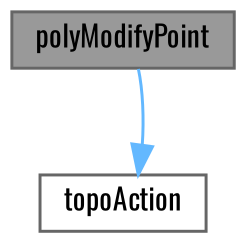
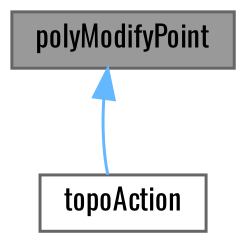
  digraph {
    fontname=Oswald
    node [color=gray40 fontname=Oswald fontsize=10 shape=box style=filled]
    n1 [fillcolor=grey60 fontcolor=black height=0.2 label=polyModifyPoint width=0.4]
    n2 [fillcolor=white height=0.2 label=topoAction width=0.4]
-   n2 -> n1 [color=steelblue1 dir=back fontname=Oswald fontsize=10 labelfontname=Helvetica labelfontsize=10 style=solid]
+   n1 -> n2 [color=steelblue1 dir=back fontname=Oswald fontsize=10 labelfontname=Helvetica labelfontsize=10 style=solid]
  }
